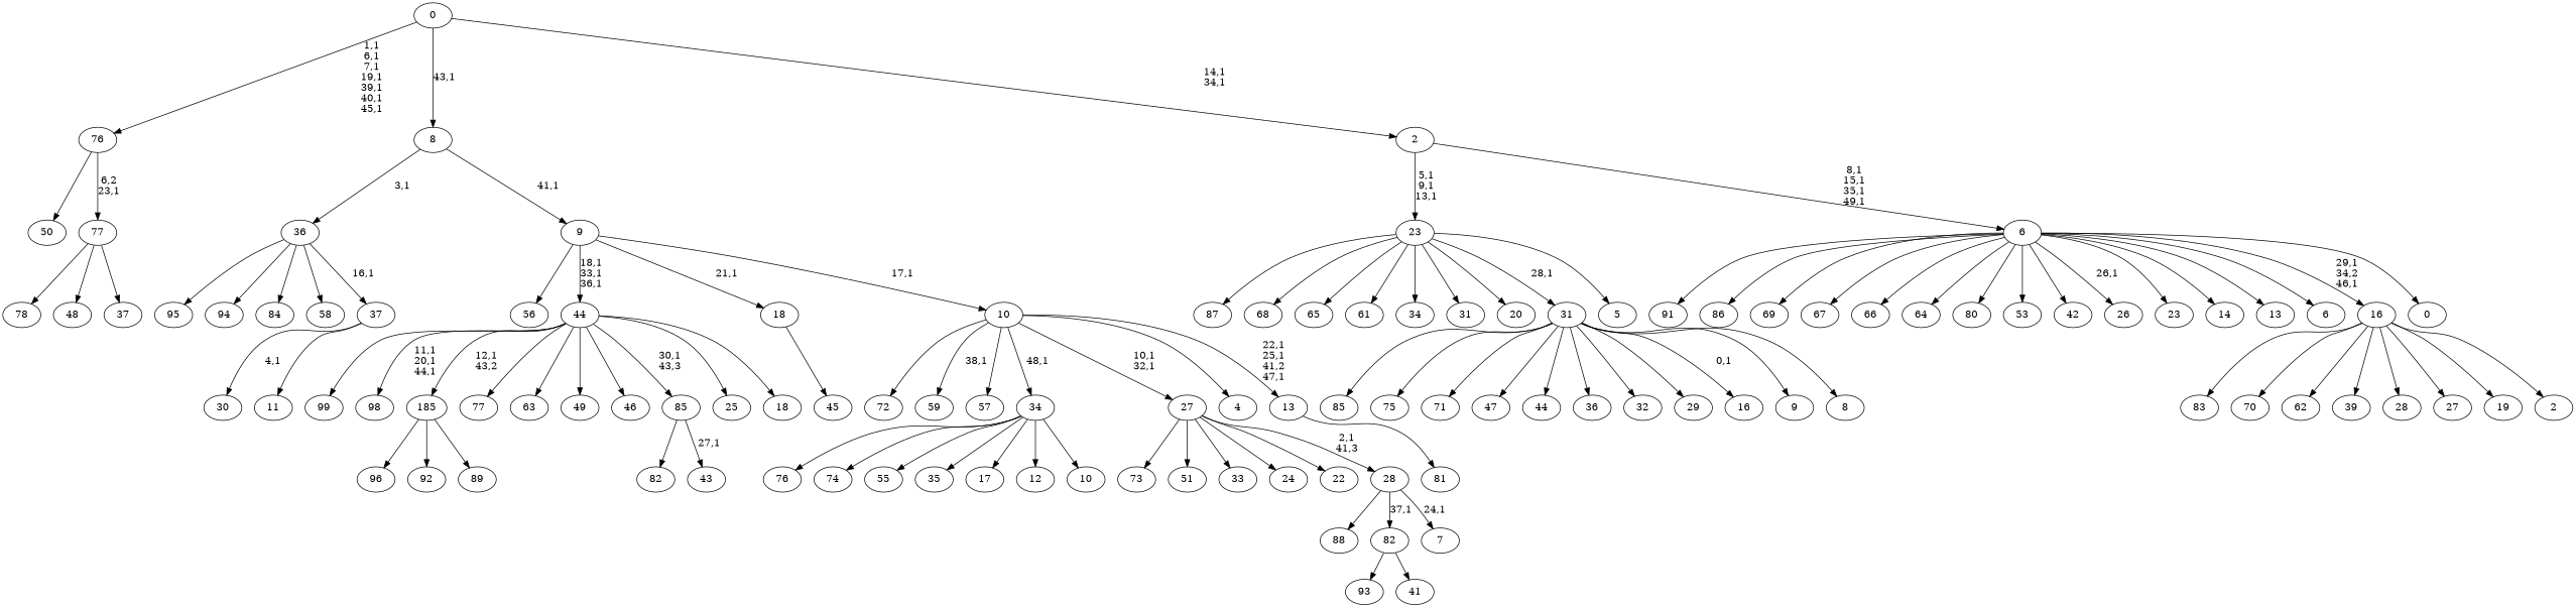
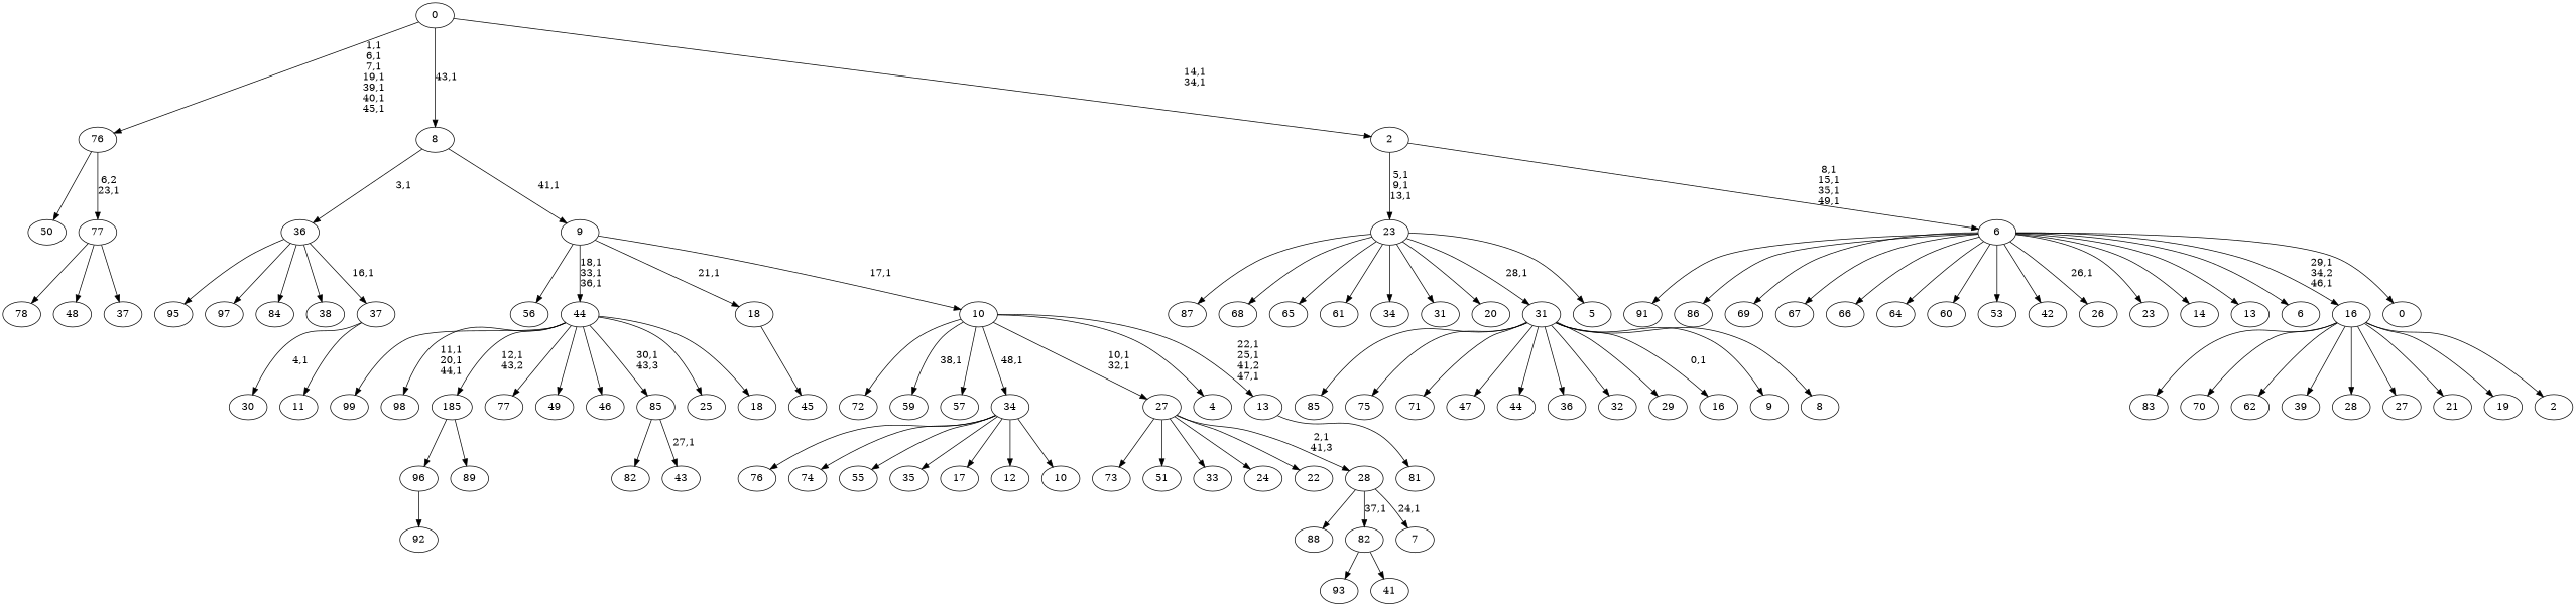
  digraph {
    n1 [label=99]
    n2 [label=98]
    n3 [label=96]
    n4 [label=95]
-   n5 [label=94]
+   n5 [label=97]
    n6 [label=93]
    n7 [label=92]
    n8 [label=91]
    n9 [label=89]
    n10 [label=185]
    n11 [label=88]
    n12 [label=87]
    n13 [label=86]
    n14 [label=85]
    n15 [label=84]
    n16 [label=83]
    n17 [label=82]
    n18 [label=81]
    n19 [label=78]
    n20 [label=77]
    n21 [label=76]
    n22 [label=75]
    n23 [label=74]
    n24 [label=73]
    n25 [label=72]
    n26 [label=71]
    n27 [label=70]
    n28 [label=69]
    n29 [label=68]
    n30 [label=67]
    n31 [label=66]
    n32 [label=65]
    n33 [label=64]
-   n34 [label=63]
    n35 [label=62]
    n36 [label=61]
-   n37 [label=80]
+   n37 [label=60]
    n38 [label=59]
    n39 [label=57]
    n40 [label=56]
    n41 [label=55]
    n42 [label=53]
    n43 [label=51]
    n44 [label=50]
    n45 [label=49]
    n46 [label=48]
    n47 [label=47]
    n48 [label=46]
    n49 [label=45]
    n50 [label=44]
    n51 [label=43]
    85
    n53 [label=42]
    n54 [label=41]
    82
    n56 [label=39]
-   n57 [label=58]
+   n57 [label=38]
    n58 [label=37]
    77
    76
    n61 [label=36]
    n62 [label=35]
    n63 [label=34]
    n64 [label=33]
    n65 [label=32]
    n66 [label=31]
    n67 [label=30]
    n68 [label=29]
    n69 [label=28]
    n70 [label=27]
    n71 [label=26]
    n72 [label=25]
    n73 [label=24]
    n74 [label=23]
    n75 [label=22]
+   n76 [label=21]
    n77 [label=20]
    n78 [label=19]
    n79 [label=18]
    n80 [label=17]
    n81 [label=16]
    44
    n83 [label=14]
    n84 [label=13]
    n85 [label=12]
    n86 [label=11]
    37
    36
    n89 [label=10]
    34
    n91 [label=9]
    n92 [label=8]
    31
    n94 [label=7]
    28
    27
    n97 [label=6]
    n98 [label=5]
    23
    n100 [label=4]
    18
    n102 [label=2]
    16
    13
    10
    9
    8
    n108 [label=0]
    6
    2
    0
    n10 -> n3
-   n10 -> n7
+   n3 -> n7
    n10 -> n9
    85 -> n17
    85 -> n51 [label="27,1"]
    82 -> n6
    82 -> n54
    77 -> n19
    77 -> n46
    77 -> n58
    76 -> n44
    76 -> 77 [label="6,2\n23,1"]
    44 -> n1
    44 -> n2 [label="11,1\n20,1\n44,1"]
    44 -> n10 [label="12,1\n43,2"]
    44 -> n20
-   44 -> n34
    44 -> n45
    44 -> n48
    44 -> 85 [label="30,1\n43,3"]
    44 -> n72
    44 -> n79
    37 -> n67 [label="4,1"]
    37 -> n86
    36 -> n4
    36 -> n5
    36 -> n15
    36 -> n57
    36 -> 37 [label="16,1"]
    34 -> n21
    34 -> n23
    34 -> n41
    34 -> n62
    34 -> n80
    34 -> n85
    34 -> n89
    31 -> n14
    31 -> n22
    31 -> n26
    31 -> n47
    31 -> n50
    31 -> n61
    31 -> n65
    31 -> n68
    31 -> n81 [label="0,1"]
    31 -> n91
    31 -> n92
    28 -> n11
    28 -> 82 [label="37,1"]
    28 -> n94 [label="24,1"]
    27 -> n24
    27 -> n43
    27 -> n64
    27 -> n73
    27 -> n75
    27 -> 28 [label="2,1\n41,3"]
    23 -> n12
    23 -> n29
    23 -> n32
    23 -> n36
    23 -> n63
    23 -> n66
    23 -> n77
    23 -> 31 [label="28,1"]
    23 -> n98
    18 -> n49
    16 -> n16
    16 -> n27
    16 -> n35
    16 -> n56
    16 -> n69
    16 -> n70
+   16 -> n76
    16 -> n78
    16 -> n102
    13 -> n18
    10 -> n25
    10 -> n38 [label="38,1"]
    10 -> n39
    10 -> 34 [label="48,1"]
    10 -> 27 [label="10,1\n32,1"]
    10 -> n100
    10 -> 13 [label="22,1\n25,1\n41,2\n47,1"]
    9 -> n40
    9 -> 44 [label="18,1\n33,1\n36,1"]
    9 -> 18 [label="21,1"]
    9 -> 10 [label="17,1"]
    8 -> 36 [label="3,1"]
    8 -> 9 [label="41,1"]
    6 -> n8
    6 -> n13
    6 -> n28
    6 -> n30
    6 -> n31
    6 -> n33
    6 -> n37
    6 -> n42
    6 -> n53
    6 -> n71 [label="26,1"]
    6 -> n74
    6 -> n83
    6 -> n84
    6 -> n97
    6 -> 16 [label="29,1\n34,2\n46,1"]
    6 -> n108
    2 -> 23 [label="5,1\n9,1\n13,1"]
    2 -> 6 [label="8,1\n15,1\n35,1\n49,1"]
    0 -> 76 [label="1,1\n6,1\n7,1\n19,1\n39,1\n40,1\n45,1"]
    0 -> 8 [label="43,1"]
    0 -> 2 [label="14,1\n34,1"]
  }
